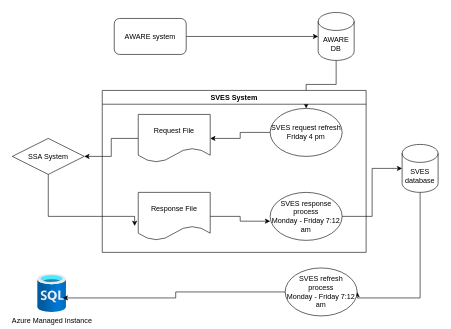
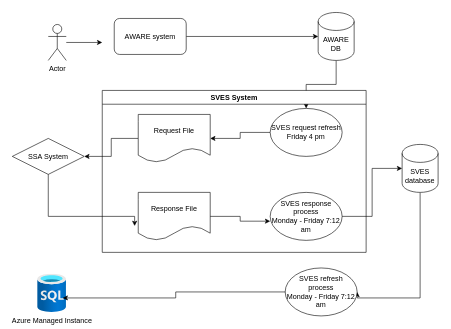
  <mxCell id="0" />
  <mxCell id="1" parent="0" />
  <mxCell id="2" style="edgeStyle=orthogonalEdgeStyle;rounded=0;orthogonalLoop=1;jettySize=auto;html=1;" parent="1" source="3" target="7" edge="1"><mxGeometry relative="1" as="geometry" /></mxCell>
  <mxCell id="3" value="AWARE system" style="rounded=1;whiteSpace=wrap;html=1;" parent="1" vertex="1"><mxGeometry x="190" y="30" width="120" height="60" as="geometry" /></mxCell>
+ <mxCell id="4" value="Actor" style="shape=umlActor;verticalLabelPosition=bottom;verticalAlign=top;html=1;outlineConnect=0;" parent="1" vertex="1"><mxGeometry x="80" y="40" width="30" height="60" as="geometry" /></mxCell>
+ <mxCell id="5" style="edgeStyle=orthogonalEdgeStyle;rounded=0;orthogonalLoop=1;jettySize=auto;html=1;entryX=-0.167;entryY=0.667;entryDx=0;entryDy=0;entryPerimeter=0;" parent="1" source="4" target="3" edge="1"><mxGeometry relative="1" as="geometry" /></mxCell>
  <mxCell id="6" style="edgeStyle=orthogonalEdgeStyle;rounded=0;orthogonalLoop=1;jettySize=auto;html=1;" parent="1" source="7" target="10" edge="1"><mxGeometry relative="1" as="geometry" /></mxCell>
  <mxCell id="7" value="AWARE DB" style="shape=cylinder3;whiteSpace=wrap;html=1;boundedLbl=1;backgroundOutline=1;size=15;" parent="1" vertex="1"><mxGeometry x="530" y="20" width="60" height="80" as="geometry" /></mxCell>
  <mxCell id="8" value="SSA System" style="rhombus;whiteSpace=wrap;html=1;" parent="1" vertex="1"><mxGeometry x="20" y="230" width="120" height="60" as="geometry" /></mxCell>
  <mxCell id="9" style="edgeStyle=orthogonalEdgeStyle;rounded=0;orthogonalLoop=1;jettySize=auto;html=1;entryX=1;entryY=0.5;entryDx=0;entryDy=0;" parent="1" source="10" target="12" edge="1"><mxGeometry relative="1" as="geometry" /></mxCell>
  <mxCell id="10" value="SVES request refresh&lt;div&gt;Friday 4 pm&lt;/div&gt;" style="ellipse;whiteSpace=wrap;html=1;" parent="1" vertex="1"><mxGeometry x="450" y="180" width="120" height="80" as="geometry" /></mxCell>
  <mxCell id="11" style="edgeStyle=orthogonalEdgeStyle;rounded=0;orthogonalLoop=1;jettySize=auto;html=1;entryX=1;entryY=0.5;entryDx=0;entryDy=0;" parent="1" source="12" target="8" edge="1"><mxGeometry relative="1" as="geometry" /></mxCell>
  <mxCell id="12" value="Request File" style="shape=document;whiteSpace=wrap;html=1;boundedLbl=1;" parent="1" vertex="1"><mxGeometry x="230" y="190" width="120" height="80" as="geometry" /></mxCell>
  <mxCell id="13" value="Response File" style="shape=document;whiteSpace=wrap;html=1;boundedLbl=1;" parent="1" vertex="1"><mxGeometry x="230" y="320" width="120" height="80" as="geometry" /></mxCell>
  <mxCell id="14" style="edgeStyle=orthogonalEdgeStyle;rounded=0;orthogonalLoop=1;jettySize=auto;html=1;entryX=-0.05;entryY=0.7;entryDx=0;entryDy=0;entryPerimeter=0;" parent="1" source="8" target="13" edge="1"><mxGeometry relative="1" as="geometry"><Array as="points"><mxPoint x="80" y="360" /><mxPoint x="224" y="360" /></Array></mxGeometry></mxCell>
  <mxCell id="15" value="SVES response process&lt;div&gt;Monday - Friday 7:12 am&lt;/div&gt;" style="ellipse;whiteSpace=wrap;html=1;" parent="1" vertex="1"><mxGeometry x="450" y="320" width="120" height="80" as="geometry" /></mxCell>
  <mxCell id="16" style="edgeStyle=orthogonalEdgeStyle;rounded=0;orthogonalLoop=1;jettySize=auto;html=1;entryX=0;entryY=0.6;entryDx=0;entryDy=0;entryPerimeter=0;" parent="1" source="13" target="15" edge="1"><mxGeometry relative="1" as="geometry" /></mxCell>
  <mxCell id="17" style="edgeStyle=orthogonalEdgeStyle;rounded=0;orthogonalLoop=1;jettySize=auto;html=1;entryX=1;entryY=0.5;entryDx=0;entryDy=0;" parent="1" source="18" target="21" edge="1"><mxGeometry relative="1" as="geometry"><Array as="points"><mxPoint x="700" y="496" /></Array></mxGeometry></mxCell>
  <mxCell id="18" value="SVES database" style="shape=cylinder3;whiteSpace=wrap;html=1;boundedLbl=1;backgroundOutline=1;size=15;" parent="1" vertex="1"><mxGeometry x="670" y="240" width="60" height="80" as="geometry" /></mxCell>
  <mxCell id="19" style="edgeStyle=orthogonalEdgeStyle;rounded=0;orthogonalLoop=1;jettySize=auto;html=1;entryX=0;entryY=0.5;entryDx=0;entryDy=0;entryPerimeter=0;" parent="1" source="15" target="18" edge="1"><mxGeometry relative="1" as="geometry" /></mxCell>
  <mxCell id="20" value="Azure Managed Instance" style="image;aspect=fixed;html=1;points=[];align=center;fontSize=12;image=img/lib/azure2/databases/SQL_Database.svg;" parent="1" vertex="1"><mxGeometry x="62" y="456" width="48" height="64" as="geometry" /></mxCell>
  <mxCell id="21" value="SVES refresh process&lt;div&gt;Monday - Friday 7:12 am&lt;/div&gt;" style="ellipse;whiteSpace=wrap;html=1;" parent="1" vertex="1"><mxGeometry x="475" y="446" width="120" height="80" as="geometry" /></mxCell>
  <mxCell id="22" value="SVES System" style="swimlane;whiteSpace=wrap;html=1;" parent="1" vertex="1"><mxGeometry x="170" y="150" width="440" height="270" as="geometry" /></mxCell>
  <mxCell id="23" style="edgeStyle=orthogonalEdgeStyle;rounded=0;orthogonalLoop=1;jettySize=auto;html=1;entryX=0.875;entryY=0.625;entryDx=0;entryDy=0;entryPerimeter=0;" parent="1" source="21" target="20" edge="1"><mxGeometry relative="1" as="geometry" /></mxCell>
